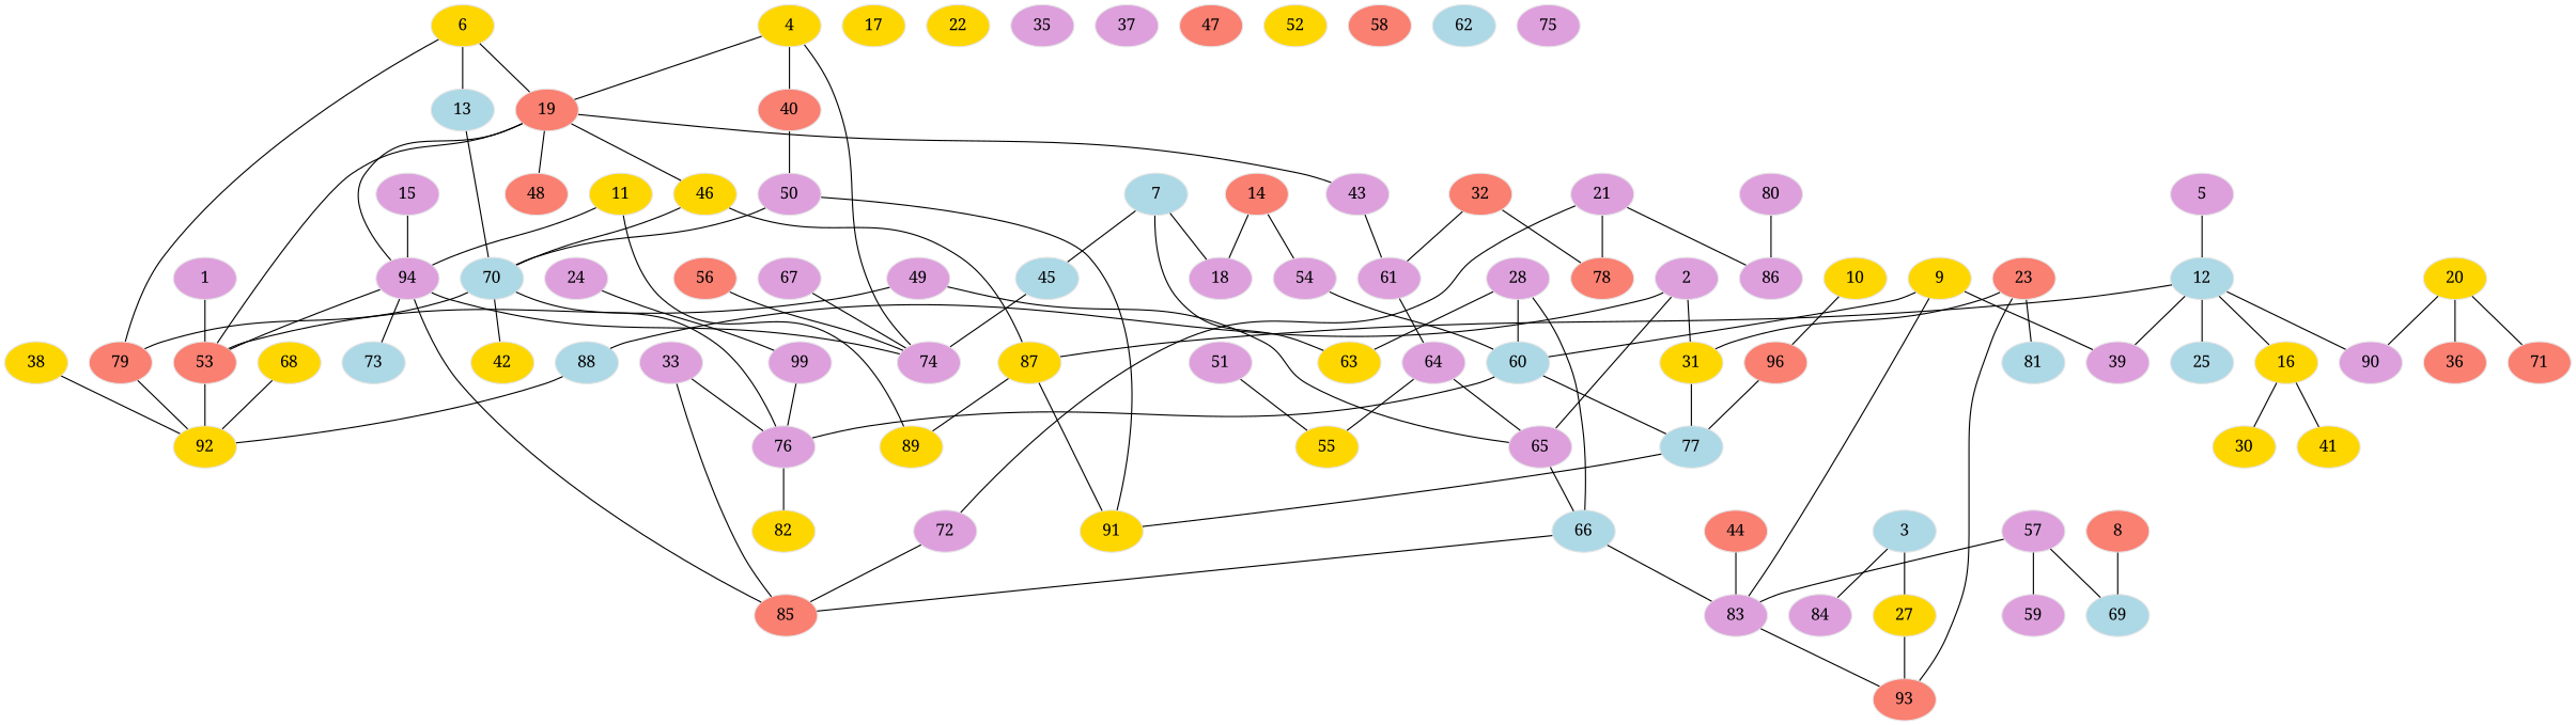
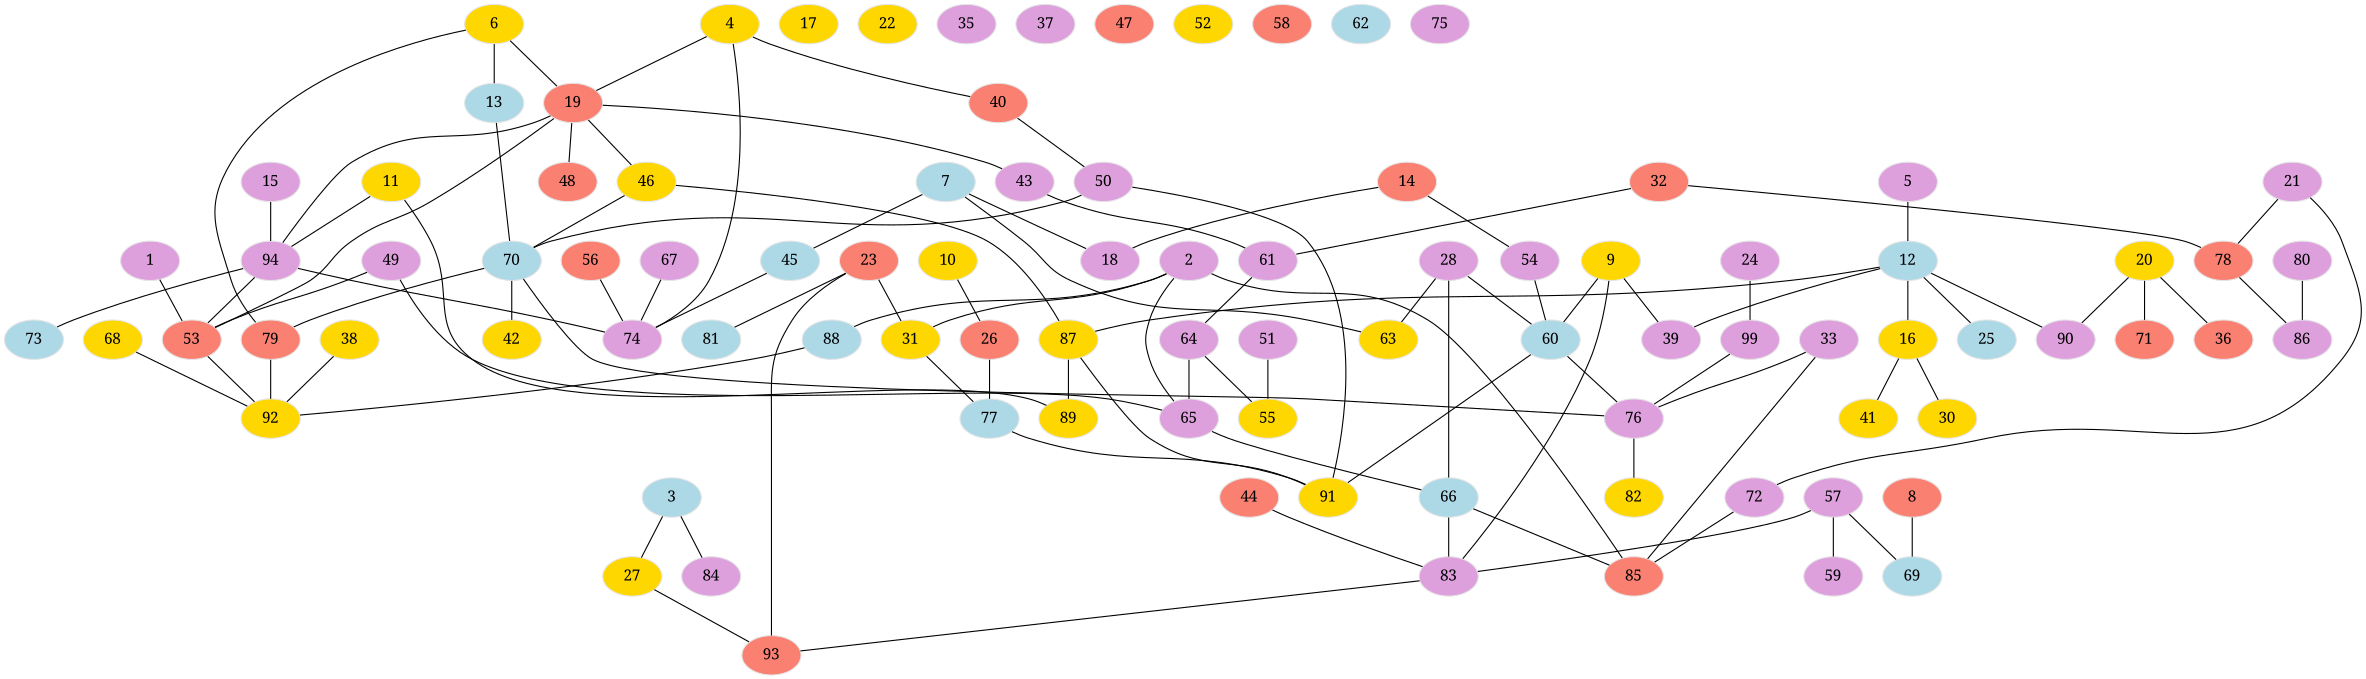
  graph {
    fontname="Noto Serif"
    node [color=gray90 fillcolor=plum fontname="Noto Serif" style=filled]
    edge [fontname="Noto Serif"]
    53 [fillcolor=salmon]
    1
    92 [fillcolor=gold]
    31 [fillcolor=gold]
    2
    65
    88 [fillcolor=lightblue]
    77 [fillcolor=lightblue]
    66 [fillcolor=lightblue]
    3 [fillcolor=lightblue]
    27 [fillcolor=gold]
    84
    93 [fillcolor=salmon]
    4 [fillcolor=gold]
    19 [fillcolor=salmon]
    40 [fillcolor=salmon]
    74
    n18 [label=94]
    43
    46 [fillcolor=gold]
    48 [fillcolor=salmon]
    50
    12 [fillcolor=lightblue]
    5
    39
    16 [fillcolor=gold]
    25 [fillcolor=lightblue]
    87 [fillcolor=gold]
    90
    6 [fillcolor=gold]
    13 [fillcolor=lightblue]
    79 [fillcolor=salmon]
    70 [fillcolor=lightblue]
    7 [fillcolor=lightblue]
    18
    45 [fillcolor=lightblue]
    63 [fillcolor=gold]
    8 [fillcolor=salmon]
    69 [fillcolor=lightblue]
    9 [fillcolor=gold]
    60 [fillcolor=lightblue]
    83
    76
    10 [fillcolor=gold]
-   26 [fillcolor=salmon label=96]
+   26 [fillcolor=salmon]
    11 [fillcolor=gold]
    89 [fillcolor=gold]
    85 [fillcolor=salmon]
    73 [fillcolor=lightblue]
    30 [fillcolor=gold]
    41 [fillcolor=gold]
    91 [fillcolor=gold]
    42 [fillcolor=gold]
    14 [fillcolor=salmon]
    54
    15
    17 [fillcolor=gold]
    61
    20 [fillcolor=gold]
    36 [fillcolor=salmon]
    71 [fillcolor=salmon]
    21
    72
    78 [fillcolor=salmon]
    86
    22 [fillcolor=gold]
    23 [fillcolor=salmon]
    81 [fillcolor=lightblue]
    n69 [label=99]
    24
    28
    82 [fillcolor=gold]
    32 [fillcolor=salmon]
    64
    33
    35
    37
    38 [fillcolor=gold]
    44 [fillcolor=salmon]
    47 [fillcolor=salmon]
    49
    55 [fillcolor=gold]
    51
    52 [fillcolor=gold]
    56 [fillcolor=salmon]
    57
    59
    58 [fillcolor=salmon]
    62 [fillcolor=lightblue]
    67
    68 [fillcolor=gold]
    75
    80
    53 -- 92
    1 -- 53
    31 -- 77
    2 -- 31
    2 -- 65
    2 -- 88
    65 -- 66
    88 -- 92
    77 -- 91
    66 -- 83
    66 -- 85
    3 -- 27
    3 -- 84
    27 -- 93
    4 -- 19
    4 -- 40
    4 -- 74
    19 -- 53
    19 -- n18
    19 -- 43
    19 -- 46
    19 -- 48
    40 -- 50
    n18 -- 53
    n18 -- 74
-   n18 -- 85
+   2 -- 85
    n18 -- 73
    43 -- 61
    46 -- 87
    46 -- 70
    50 -- 70
    50 -- 91
    12 -- 39
    12 -- 16
    12 -- 25
    12 -- 87
    12 -- 90
    5 -- 12
    16 -- 30
    16 -- 41
    87 -- 89
    87 -- 91
    6 -- 19
    6 -- 13
    6 -- 79
    13 -- 70
    79 -- 92
    70 -- 79
    70 -- 76
    70 -- 42
    7 -- 18
    7 -- 45
    7 -- 63
    45 -- 74
    8 -- 69
    9 -- 39
    9 -- 60
    9 -- 83
-   60 -- 77
+   60 -- 91
    60 -- 76
    83 -- 93
    76 -- 82
    10 -- 26
    26 -- 77
    11 -- n18
    11 -- 89
    14 -- 18
    14 -- 54
    54 -- 60
    15 -- n18
    61 -- 64
    20 -- 90
    20 -- 36
    20 -- 71
    21 -- 72
    21 -- 78
    72 -- 85
-   21 -- 86
+   78 -- 86
    23 -- 31
    23 -- 93
    23 -- 81
    n69 -- 76
    24 -- n69
    28 -- 66
    28 -- 63
    28 -- 60
    32 -- 61
    32 -- 78
    64 -- 65
    64 -- 55
    33 -- 76
    33 -- 85
    38 -- 92
    44 -- 83
    49 -- 53
    49 -- 65
    51 -- 55
    56 -- 74
    57 -- 69
    57 -- 83
    57 -- 59
    67 -- 74
    68 -- 92
    80 -- 86
  }
